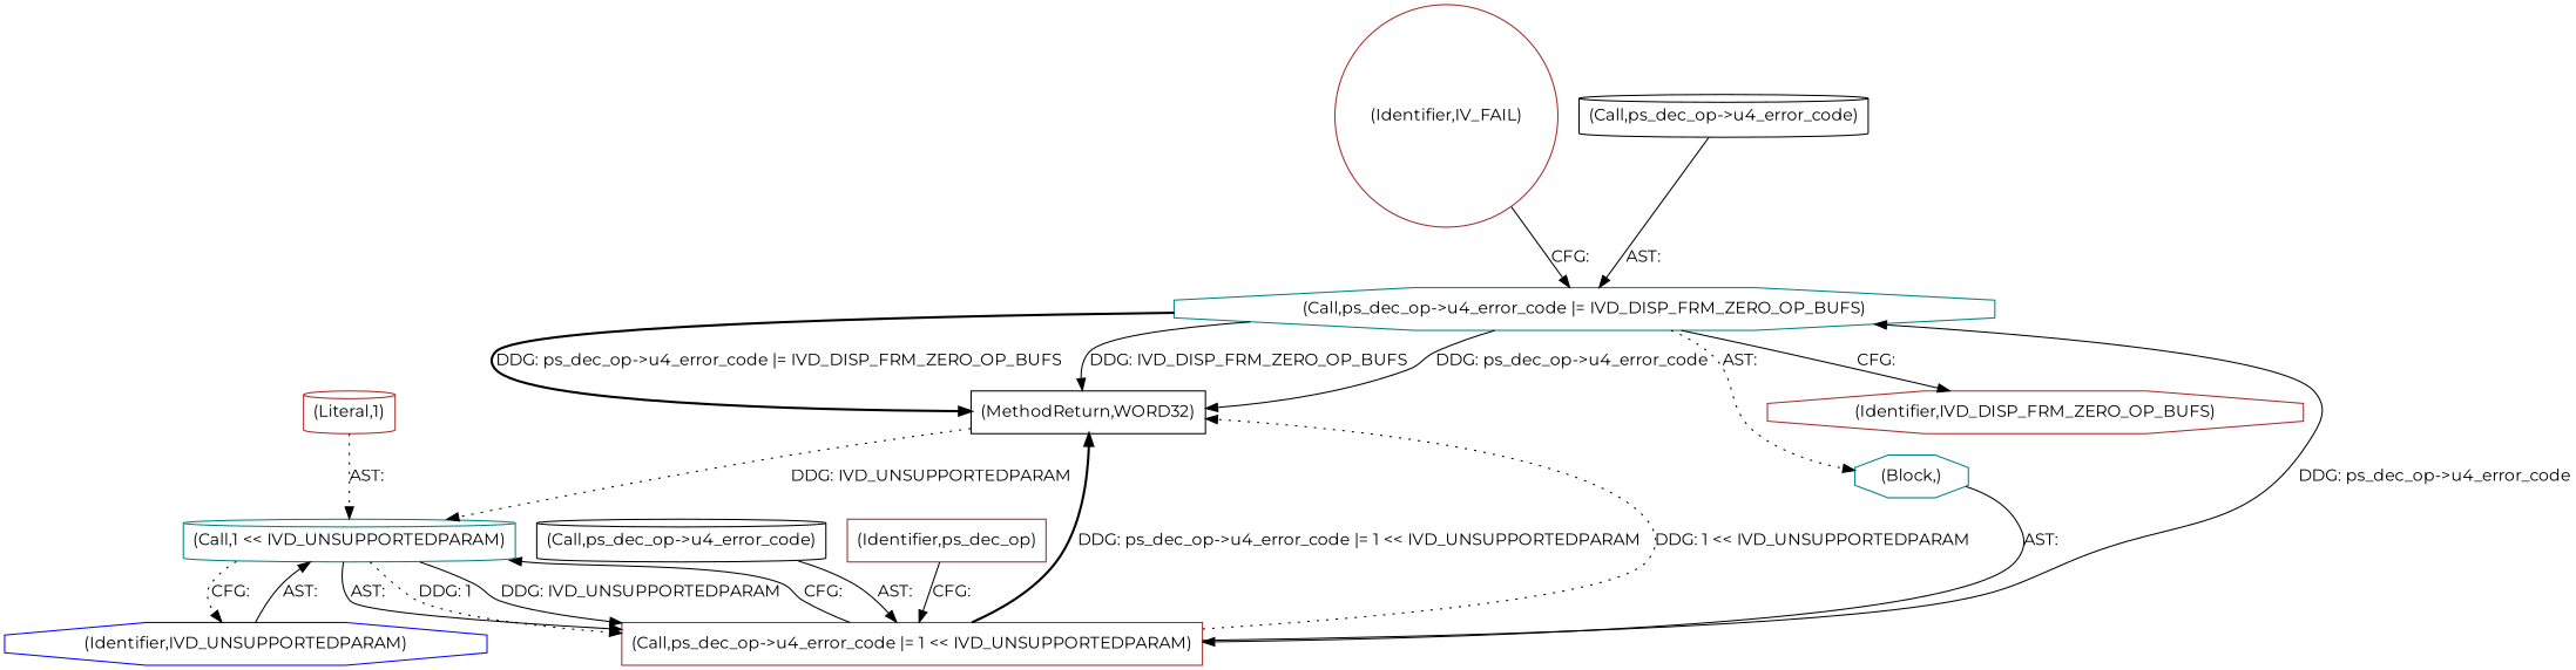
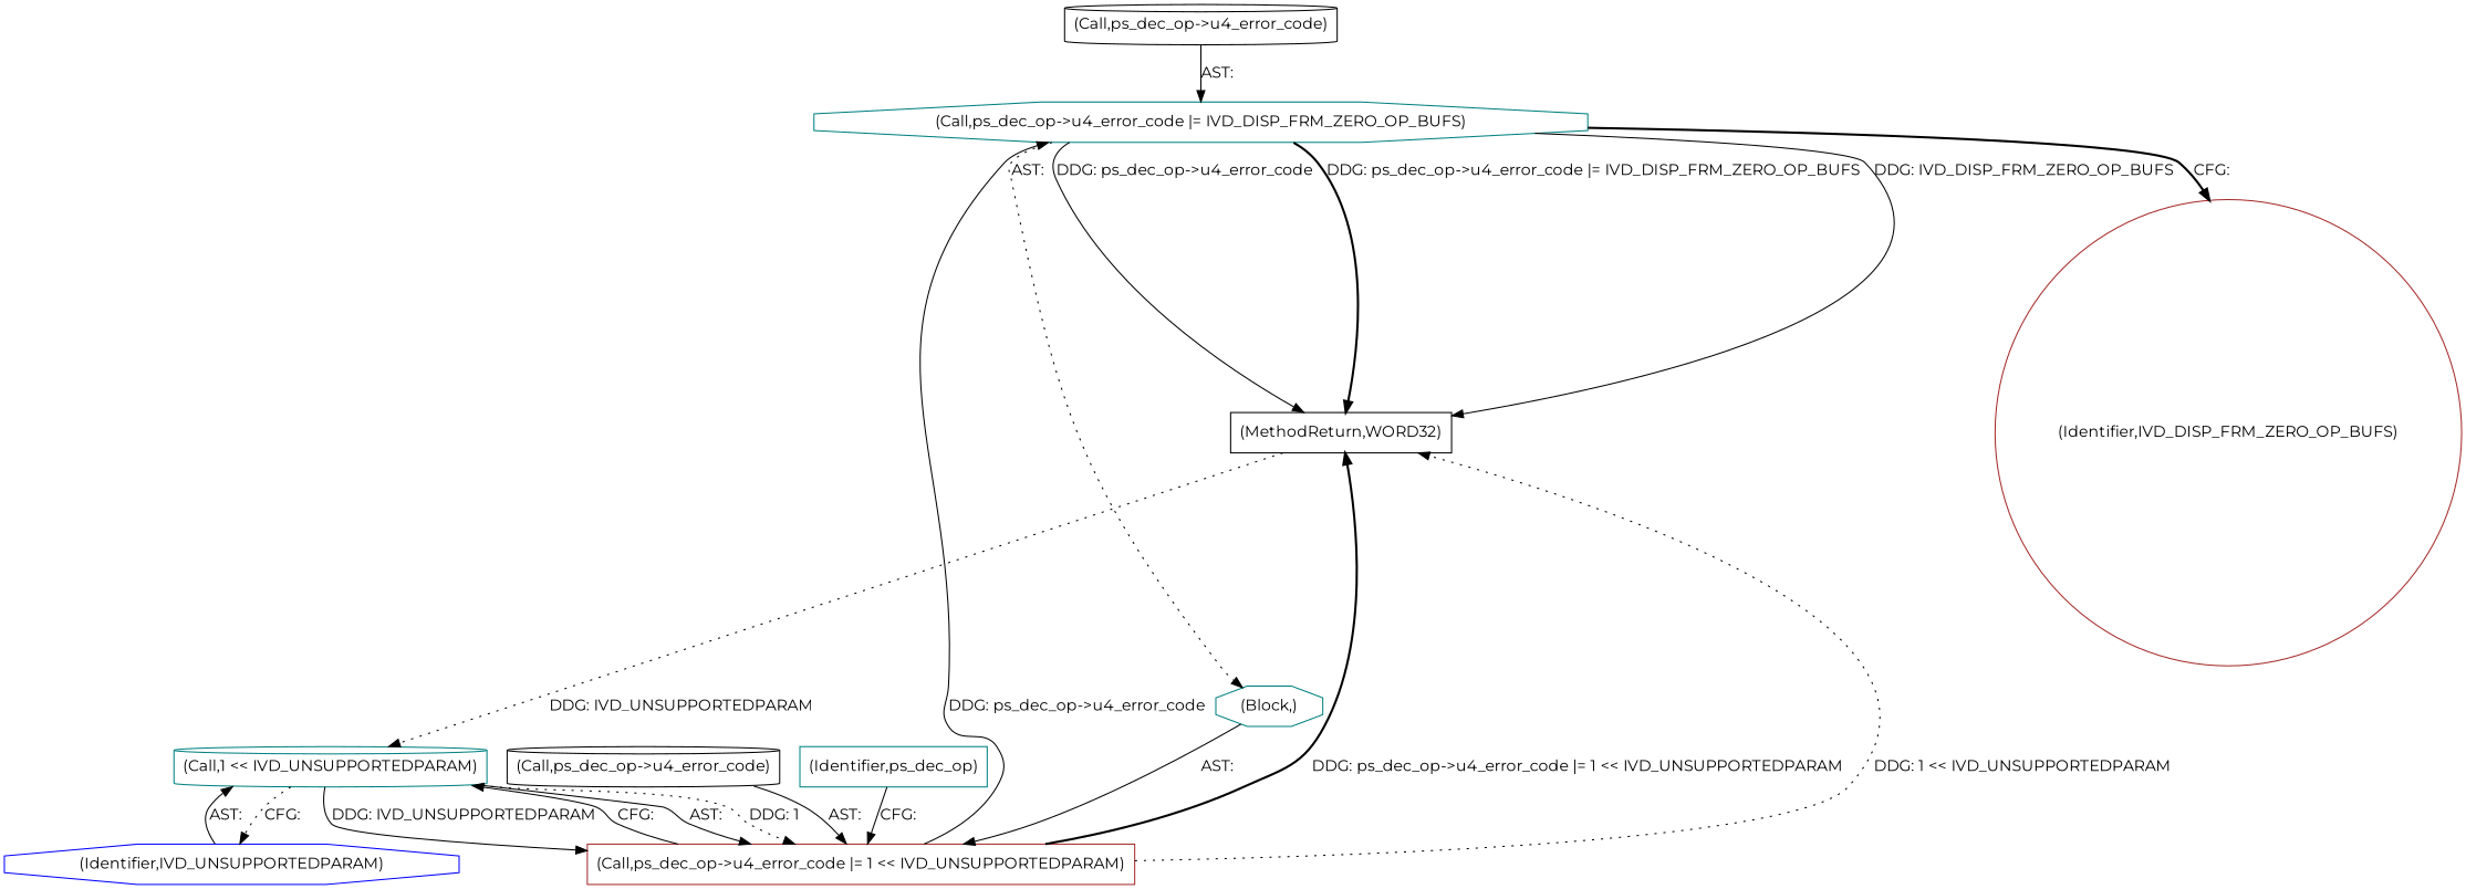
  digraph {
    fontname=Montserrat
    node [color=brown fontname=Montserrat shape=cylinder]
    edge [fontname=Montserrat style=solid]
    n1 [color=teal label="(Call,ps_dec_op->u4_error_code |= IVD_DISP_FRM_ZERO_OP_BUFS)" shape=octagon]
    n2 [color=black label="(MethodReturn,WORD32)" shape=box]
    n3 [color=teal label="(Block,)" shape=octagon]
-   n4 [label="(Identifier,IVD_DISP_FRM_ZERO_OP_BUFS)" shape=octagon]
+   n4 [label="(Identifier,IVD_DISP_FRM_ZERO_OP_BUFS)" shape=circle]
    n5 [color=teal label="(Call,1 << IVD_UNSUPPORTEDPARAM)"]
    n6 [label="(Call,ps_dec_op->u4_error_code |= 1 << IVD_UNSUPPORTEDPARAM)" shape=box]
    n7 [color=blue label="(Identifier,IVD_UNSUPPORTEDPARAM)" shape=octagon]
    n8 [color=black label="(Call,ps_dec_op->u4_error_code)"]
-   n9 [label="(Literal,1)"]
-   n10 [label="(Identifier,ps_dec_op)" shape=box]
-   n11 [label="(Identifier,IV_FAIL)" shape=circle]
+   n10 [color=teal label="(Identifier,ps_dec_op)" shape=box]
    n12 [color=black label="(Call,ps_dec_op->u4_error_code)"]
    n1 -> n2 [label="DDG: ps_dec_op->u4_error_code |= IVD_DISP_FRM_ZERO_OP_BUFS" style=bold]
    n1 -> n2 [label="DDG: IVD_DISP_FRM_ZERO_OP_BUFS"]
    n1 -> n2 [label="DDG: ps_dec_op->u4_error_code"]
    n1 -> n3 [label="AST: " style=dotted]
-   n1 -> n4 [label="CFG: "]
+   n1 -> n4 [label="CFG: " style=bold]
    n2 -> n5 [label="DDG: IVD_UNSUPPORTEDPARAM" style=dotted]
    n3 -> n6 [label="AST: "]
    n5 -> n6 [label="AST: "]
    n5 -> n6 [label="DDG: 1" style=dotted]
    n5 -> n6 [label="DDG: IVD_UNSUPPORTEDPARAM"]
    n5 -> n7 [label="CFG: " style=dotted]
    n6 -> n1 [label="DDG: ps_dec_op->u4_error_code"]
    n6 -> n2 [label="DDG: ps_dec_op->u4_error_code |= 1 << IVD_UNSUPPORTEDPARAM" style=bold]
    n6 -> n2 [label="DDG: 1 << IVD_UNSUPPORTEDPARAM" style=dotted]
    n6 -> n5 [label="CFG: "]
    n7 -> n5 [label="AST: "]
    n8 -> n6 [label="AST: "]
-   n9 -> n5 [label="AST: " style=dotted]
    n10 -> n6 [label="CFG: "]
-   n11 -> n1 [label="CFG: "]
    n12 -> n1 [label="AST: "]
  }
